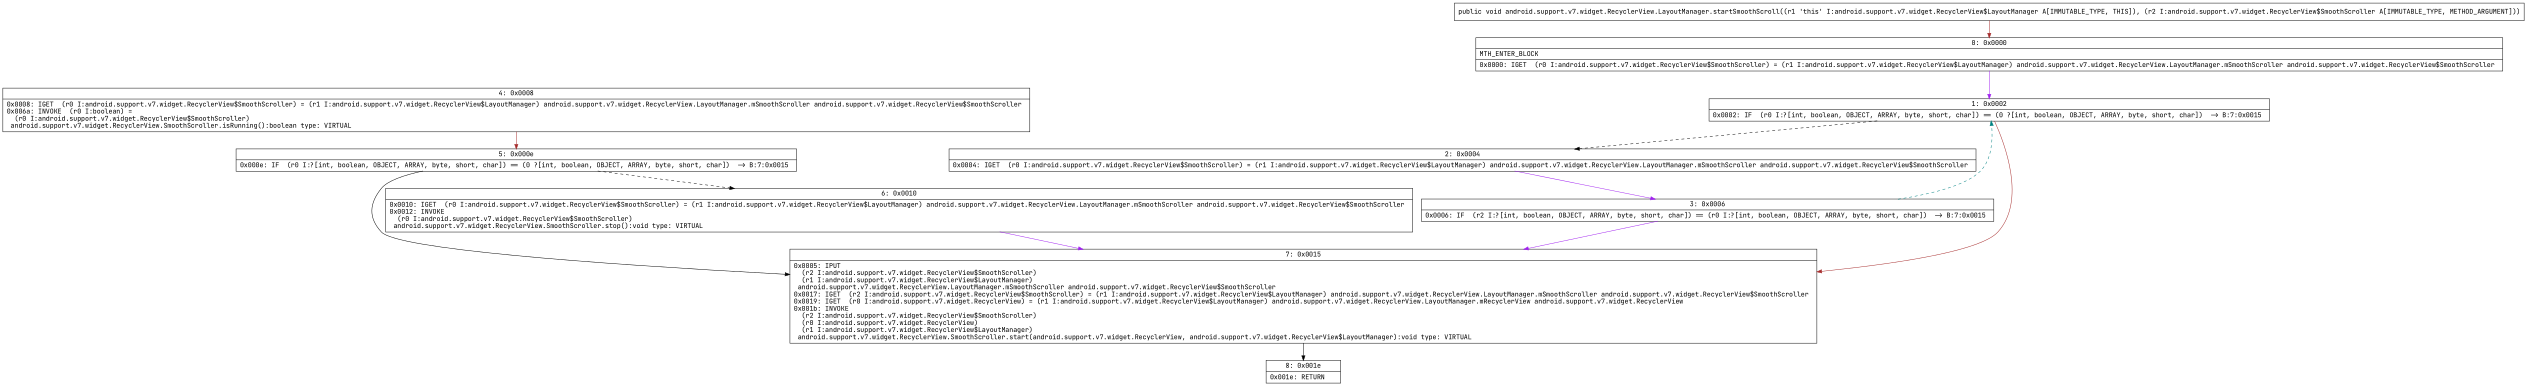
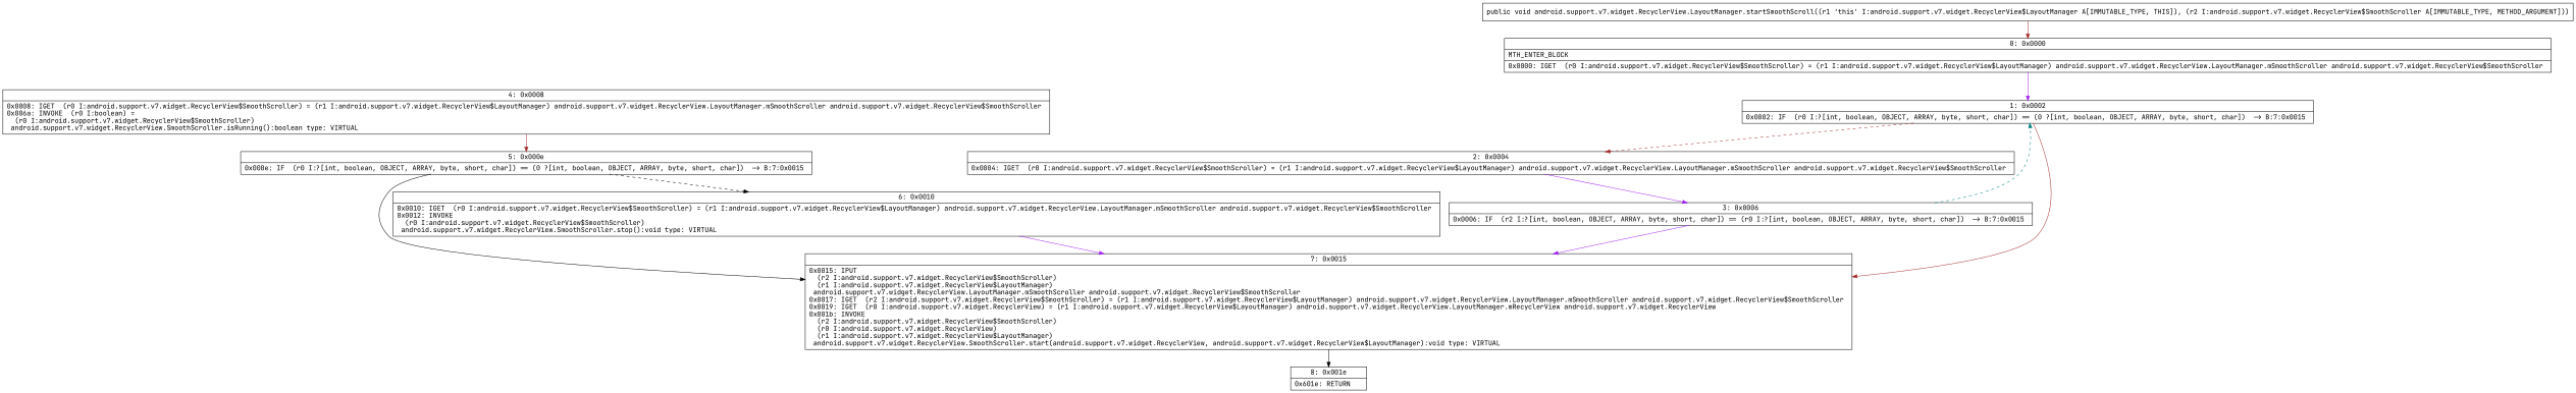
  digraph {
    fontname="JetBrains Mono"
    node [fontname="JetBrains Mono" shape=record]
    edge [color=purple fontname="JetBrains Mono"]
    n1 [label="{0\:\ 0x0000|MTH_ENTER_BLOCK\l|0x0000: IGET  (r0 I:android.support.v7.widget.RecyclerView$SmoothScroller) = (r1 I:android.support.v7.widget.RecyclerView$LayoutManager) android.support.v7.widget.RecyclerView.LayoutManager.mSmoothScroller android.support.v7.widget.RecyclerView$SmoothScroller \l}"]
    n2 [label="{1\:\ 0x0002|0x0002: IF  (r0 I:?[int, boolean, OBJECT, ARRAY, byte, short, char]) == (0 ?[int, boolean, OBJECT, ARRAY, byte, short, char])  \-\> B:7:0x0015 \l}"]
    n3 [label="{2\:\ 0x0004|0x0004: IGET  (r0 I:android.support.v7.widget.RecyclerView$SmoothScroller) = (r1 I:android.support.v7.widget.RecyclerView$LayoutManager) android.support.v7.widget.RecyclerView.LayoutManager.mSmoothScroller android.support.v7.widget.RecyclerView$SmoothScroller \l}"]
-   n4 [label="{7\:\ 0x0015|0x0005: IPUT  \l  (r2 I:android.support.v7.widget.RecyclerView$SmoothScroller)\l  (r1 I:android.support.v7.widget.RecyclerView$LayoutManager)\l android.support.v7.widget.RecyclerView.LayoutManager.mSmoothScroller android.support.v7.widget.RecyclerView$SmoothScroller \l0x0017: IGET  (r2 I:android.support.v7.widget.RecyclerView$SmoothScroller) = (r1 I:android.support.v7.widget.RecyclerView$LayoutManager) android.support.v7.widget.RecyclerView.LayoutManager.mSmoothScroller android.support.v7.widget.RecyclerView$SmoothScroller \l0x0019: IGET  (r0 I:android.support.v7.widget.RecyclerView) = (r1 I:android.support.v7.widget.RecyclerView$LayoutManager) android.support.v7.widget.RecyclerView.LayoutManager.mRecyclerView android.support.v7.widget.RecyclerView \l0x001b: INVOKE  \l  (r2 I:android.support.v7.widget.RecyclerView$SmoothScroller)\l  (r0 I:android.support.v7.widget.RecyclerView)\l  (r1 I:android.support.v7.widget.RecyclerView$LayoutManager)\l android.support.v7.widget.RecyclerView.SmoothScroller.start(android.support.v7.widget.RecyclerView, android.support.v7.widget.RecyclerView$LayoutManager):void type: VIRTUAL \l}"]
+   n4 [label="{7\:\ 0x0015|0x0015: IPUT  \l  (r2 I:android.support.v7.widget.RecyclerView$SmoothScroller)\l  (r1 I:android.support.v7.widget.RecyclerView$LayoutManager)\l android.support.v7.widget.RecyclerView.LayoutManager.mSmoothScroller android.support.v7.widget.RecyclerView$SmoothScroller \l0x0017: IGET  (r2 I:android.support.v7.widget.RecyclerView$SmoothScroller) = (r1 I:android.support.v7.widget.RecyclerView$LayoutManager) android.support.v7.widget.RecyclerView.LayoutManager.mSmoothScroller android.support.v7.widget.RecyclerView$SmoothScroller \l0x0019: IGET  (r0 I:android.support.v7.widget.RecyclerView) = (r1 I:android.support.v7.widget.RecyclerView$LayoutManager) android.support.v7.widget.RecyclerView.LayoutManager.mRecyclerView android.support.v7.widget.RecyclerView \l0x001b: INVOKE  \l  (r2 I:android.support.v7.widget.RecyclerView$SmoothScroller)\l  (r0 I:android.support.v7.widget.RecyclerView)\l  (r1 I:android.support.v7.widget.RecyclerView$LayoutManager)\l android.support.v7.widget.RecyclerView.SmoothScroller.start(android.support.v7.widget.RecyclerView, android.support.v7.widget.RecyclerView$LayoutManager):void type: VIRTUAL \l}"]
    n5 [label="{3\:\ 0x0006|0x0006: IF  (r2 I:?[int, boolean, OBJECT, ARRAY, byte, short, char]) == (r0 I:?[int, boolean, OBJECT, ARRAY, byte, short, char])  \-\> B:7:0x0015 \l}"]
-   n6 [label="{8\:\ 0x001e|0x001e: RETURN   \l}"]
+   n6 [label="{8\:\ 0x001e|0x601e: RETURN   \l}"]
    n7 [label="{4\:\ 0x0008|0x0008: IGET  (r0 I:android.support.v7.widget.RecyclerView$SmoothScroller) = (r1 I:android.support.v7.widget.RecyclerView$LayoutManager) android.support.v7.widget.RecyclerView.LayoutManager.mSmoothScroller android.support.v7.widget.RecyclerView$SmoothScroller \l0x006a: INVOKE  (r0 I:boolean) = \l  (r0 I:android.support.v7.widget.RecyclerView$SmoothScroller)\l android.support.v7.widget.RecyclerView.SmoothScroller.isRunning():boolean type: VIRTUAL \l}"]
    n8 [label="{5\:\ 0x000e|0x000e: IF  (r0 I:?[int, boolean, OBJECT, ARRAY, byte, short, char]) == (0 ?[int, boolean, OBJECT, ARRAY, byte, short, char])  \-\> B:7:0x0015 \l}"]
    n9 [label="{6\:\ 0x0010|0x0010: IGET  (r0 I:android.support.v7.widget.RecyclerView$SmoothScroller) = (r1 I:android.support.v7.widget.RecyclerView$LayoutManager) android.support.v7.widget.RecyclerView.LayoutManager.mSmoothScroller android.support.v7.widget.RecyclerView$SmoothScroller \l0x0012: INVOKE  \l  (r0 I:android.support.v7.widget.RecyclerView$SmoothScroller)\l android.support.v7.widget.RecyclerView.SmoothScroller.stop():void type: VIRTUAL \l}"]
    n10 [label="{public void android.support.v7.widget.RecyclerView.LayoutManager.startSmoothScroll((r1 'this' I:android.support.v7.widget.RecyclerView$LayoutManager A[IMMUTABLE_TYPE, THIS]), (r2 I:android.support.v7.widget.RecyclerView$SmoothScroller A[IMMUTABLE_TYPE, METHOD_ARGUMENT])) }"]
    n1 -> n2
-   n2 -> n3 [color=black style=dashed]
+   n2 -> n3 [color=brown style=dashed]
    n2 -> n4 [color=brown]
    n3 -> n5
    n4 -> n6 [color=black]
    n5 -> n2 [color=teal style=dashed]
    n5 -> n4
    n7 -> n8 [color=brown]
    n8 -> n4 [color=black]
    n8 -> n9 [color=black style=dashed]
    n9 -> n4
    n10 -> n1 [color=brown]
  }
